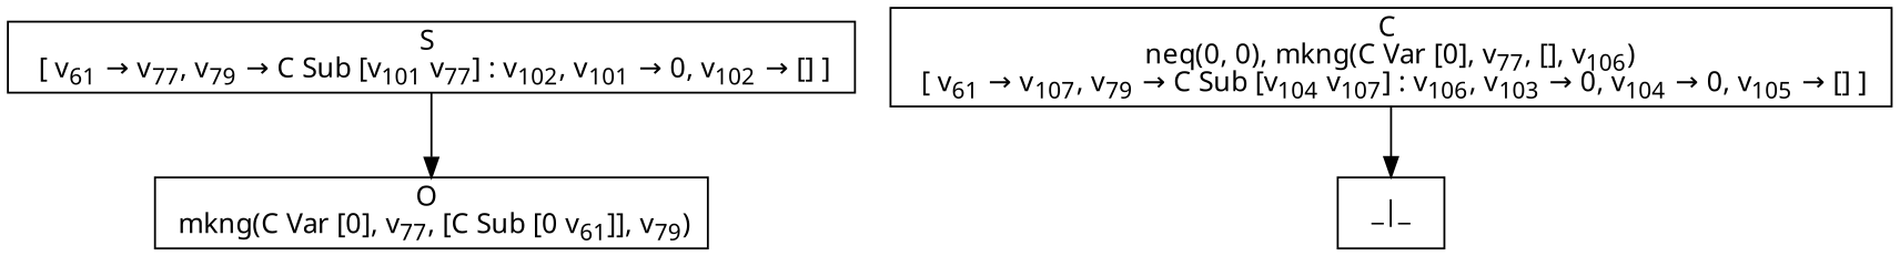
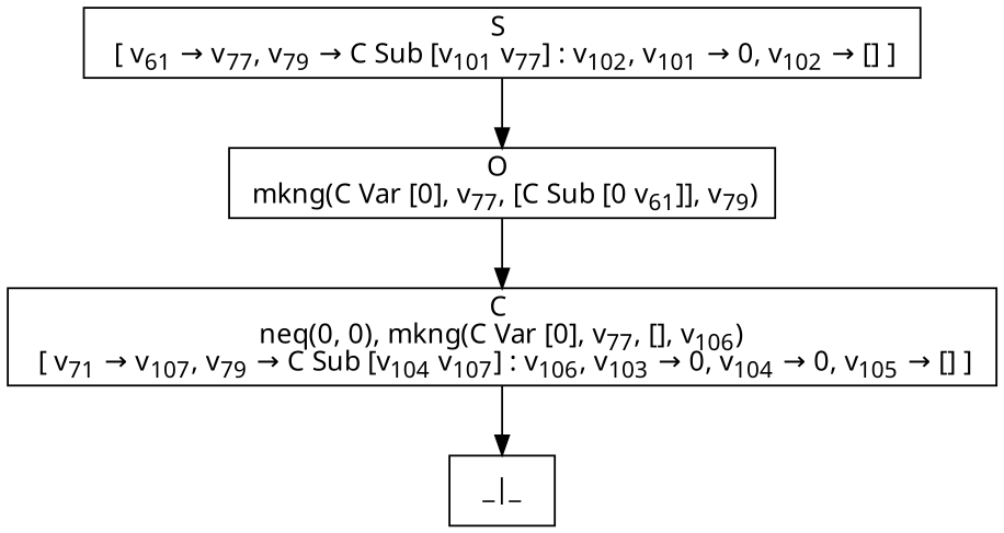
  digraph {
    fontname="Noto Sans"
    rankdir=TB
    node [fillcolor=white fontname="Noto Sans" shape=box style=filled]
    edge [fontname="Noto Sans"]
    n1 [label=<O <BR/> mkng(C Var [0], v<SUB>77</SUB>, [C Sub [0 v<SUB>61</SUB>]], v<SUB>79</SUB>)>]
-   n2 [label=<C <BR/> neq(0, 0), mkng(C Var [0], v<SUB>77</SUB>, [], v<SUB>106</SUB>) <BR/>  [ v<SUB>61</SUB> &rarr; v<SUB>107</SUB>, v<SUB>79</SUB> &rarr; C Sub [v<SUB>104</SUB> v<SUB>107</SUB>] : v<SUB>106</SUB>, v<SUB>103</SUB> &rarr; 0, v<SUB>104</SUB> &rarr; 0, v<SUB>105</SUB> &rarr; [] ] >]
+   n2 [label=<C <BR/> neq(0, 0), mkng(C Var [0], v<SUB>77</SUB>, [], v<SUB>106</SUB>) <BR/>  [ v<SUB>71</SUB> &rarr; v<SUB>107</SUB>, v<SUB>79</SUB> &rarr; C Sub [v<SUB>104</SUB> v<SUB>107</SUB>] : v<SUB>106</SUB>, v<SUB>103</SUB> &rarr; 0, v<SUB>104</SUB> &rarr; 0, v<SUB>105</SUB> &rarr; [] ] >]
    n3 [label=<S <BR/>  [ v<SUB>61</SUB> &rarr; v<SUB>77</SUB>, v<SUB>79</SUB> &rarr; C Sub [v<SUB>101</SUB> v<SUB>77</SUB>] : v<SUB>102</SUB>, v<SUB>101</SUB> &rarr; 0, v<SUB>102</SUB> &rarr; [] ] >]
    n4 [label=<_|_>]
+   n1 -> n2
    n2 -> n4
    n3 -> n1
  }
